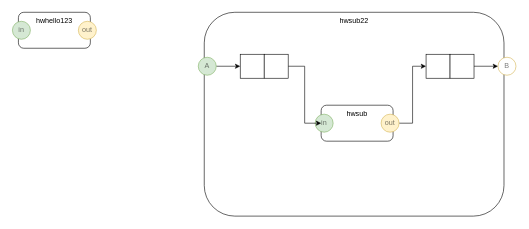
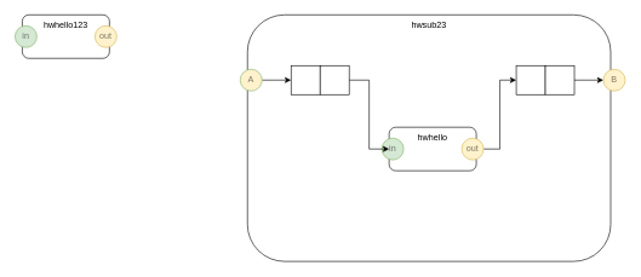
  <mxCell id="0" />
  <mxCell id="1" parent="0" />
- <mxCell id="2" value="hwsub22" style="rounded=1;whiteSpace=wrap;html=1;verticalAlign=top;" vertex="1" parent="1"><mxGeometry x="340" y="20" width="500" height="340" as="geometry" /></mxCell>
+ <mxCell id="2" value="hwsub23" style="rounded=1;whiteSpace=wrap;html=1;verticalAlign=top;" vertex="1" parent="1"><mxGeometry x="340" y="20" width="500" height="340" as="geometry" /></mxCell>
  <mxCell id="3" value="hwhello123" style="rounded=1;whiteSpace=wrap;html=1;verticalAlign=top;" vertex="1" parent="1"><mxGeometry x="30" y="20" width="120" height="60" as="geometry" /></mxCell>
- <mxCell id="4" value="hwsub" style="rounded=1;whiteSpace=wrap;html=1;verticalAlign=top;" vertex="1" parent="1"><mxGeometry x="535" y="175" width="120" height="60" as="geometry" /></mxCell>
+ <mxCell id="4" value="hwhello" style="rounded=1;whiteSpace=wrap;html=1;verticalAlign=top;" vertex="1" parent="1"><mxGeometry x="535" y="175" width="120" height="60" as="geometry" /></mxCell>
  <mxCell id="5" value="in" style="ellipse;whiteSpace=wrap;html=1;aspect=fixed;fillColor=#d5e8d4;align=center;strokeColor=#82b366;textOpacity=50;" vertex="1" parent="1"><mxGeometry x="20" y="35" width="30" height="30" as="geometry" /></mxCell>
  <mxCell id="6" style="edgeStyle=orthogonalEdgeStyle;rounded=0;orthogonalLoop=1;jettySize=auto;html=1;exitX=1;exitY=0.5;exitDx=0;exitDy=0;entryX=0;entryY=0.5;entryDx=0;entryDy=0;" edge="1" parent="1" source="7" target="13"><mxGeometry relative="1" as="geometry" /></mxCell>
- <mxCell id="7" value="A" style="ellipse;whiteSpace=wrap;html=1;aspect=fixed;fillColor=#d5e8d4;align=center;strokeColor=#82b366;textOpacity=50;" vertex="1" parent="1"><mxGeometry x="330" y="95" width="30" height="30" as="geometry" /></mxCell>
+ <mxCell id="7" value="A" style="ellipse;whiteSpace=wrap;html=1;aspect=fixed;fillColor=#fff2cc;align=center;strokeColor=#82b366;textOpacity=50;" vertex="1" parent="1"><mxGeometry x="330" y="95" width="30" height="30" as="geometry" /></mxCell>
  <mxCell id="8" value="in" style="ellipse;whiteSpace=wrap;html=1;aspect=fixed;fillColor=#d5e8d4;align=center;strokeColor=#82b366;textOpacity=50;" vertex="1" parent="1"><mxGeometry x="525" y="190" width="30" height="30" as="geometry" /></mxCell>
  <mxCell id="9" value="out" style="ellipse;whiteSpace=wrap;html=1;aspect=fixed;fillColor=#fff2cc;align=center;strokeColor=#d6b656;textOpacity=50;" vertex="1" parent="1"><mxGeometry x="130" y="35" width="30" height="30" as="geometry" /></mxCell>
- <mxCell id="10" value="B" style="ellipse;whiteSpace=wrap;html=1;aspect=fixed;fillColor=#ffffff;align=center;strokeColor=#d6b656;textOpacity=50;" vertex="1" parent="1"><mxGeometry x="830" y="95" width="30" height="30" as="geometry" /></mxCell>
+ <mxCell id="10" value="B" style="ellipse;whiteSpace=wrap;html=1;aspect=fixed;fillColor=#fff2cc;align=center;strokeColor=#d6b656;textOpacity=50;" vertex="1" parent="1"><mxGeometry x="830" y="95" width="30" height="30" as="geometry" /></mxCell>
  <mxCell id="11" style="edgeStyle=orthogonalEdgeStyle;rounded=0;orthogonalLoop=1;jettySize=auto;html=1;exitX=1;exitY=0.5;exitDx=0;exitDy=0;entryX=0;entryY=0.5;entryDx=0;entryDy=0;" edge="1" parent="1" source="12" target="16"><mxGeometry relative="1" as="geometry" /></mxCell>
  <mxCell id="12" value="out" style="ellipse;whiteSpace=wrap;html=1;aspect=fixed;fillColor=#fff2cc;align=center;strokeColor=#d6b656;textOpacity=50;" vertex="1" parent="1"><mxGeometry x="635" y="190" width="30" height="30" as="geometry" /></mxCell>
  <mxCell id="13" value="" style="rounded=0;whiteSpace=wrap;html=1;" vertex="1" parent="1"><mxGeometry x="400" y="90" width="40" height="40" as="geometry" /></mxCell>
  <mxCell id="14" style="edgeStyle=orthogonalEdgeStyle;rounded=0;orthogonalLoop=1;jettySize=auto;html=1;exitX=1;exitY=0.5;exitDx=0;exitDy=0;entryX=0;entryY=0.5;entryDx=0;entryDy=0;" edge="1" parent="1" source="15" target="4"><mxGeometry relative="1" as="geometry" /></mxCell>
  <mxCell id="15" value="" style="rounded=0;whiteSpace=wrap;html=1;" vertex="1" parent="1"><mxGeometry x="440" y="90" width="40" height="40" as="geometry" /></mxCell>
  <mxCell id="16" value="" style="rounded=0;whiteSpace=wrap;html=1;" vertex="1" parent="1"><mxGeometry x="710" y="90" width="40" height="40" as="geometry" /></mxCell>
  <mxCell id="17" style="edgeStyle=orthogonalEdgeStyle;rounded=0;orthogonalLoop=1;jettySize=auto;html=1;exitX=1;exitY=0.5;exitDx=0;exitDy=0;entryX=0;entryY=0.5;entryDx=0;entryDy=0;" edge="1" parent="1" source="18" target="10"><mxGeometry relative="1" as="geometry" /></mxCell>
  <mxCell id="18" value="" style="rounded=0;whiteSpace=wrap;html=1;" vertex="1" parent="1"><mxGeometry x="750" y="90" width="40" height="40" as="geometry" /></mxCell>
